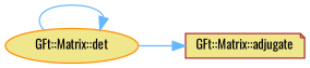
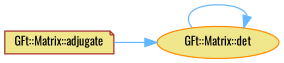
  digraph {
    rankdir=RL
    fontname=Oswald
    node [fillcolor=khaki fontname=Oswald fontsize=10 style=filled]
    edge [color=steelblue1 dir=back fontname=Oswald fontsize=10 labelfontname=Helvetica labelfontsize=10 style=solid]
    n1 [color=darkorange fontcolor=black height=0.2 label="GFt::Matrix::det" shape=ellipse width=0.4]
    n2 [color=brown height=0.2 label="GFt::Matrix::adjugate" shape=note width=0.4]
    n1 -> n1
-   n2 -> n1
+   n1 -> n2
  }
